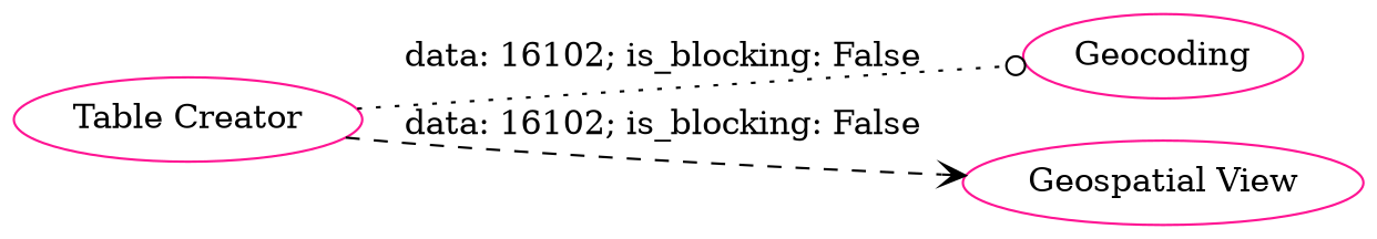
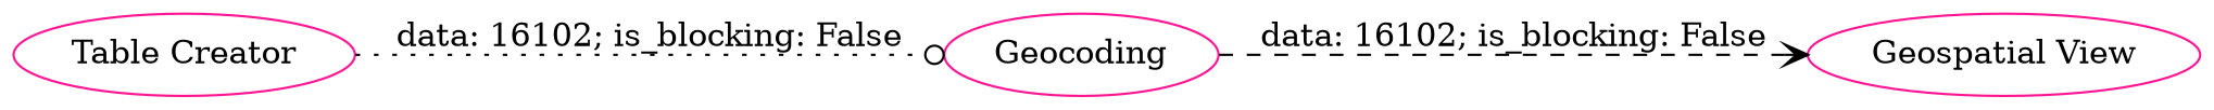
  digraph {
    fontname="DejaVu Serif"
    rankdir=LR
    node [color=deeppink fontname="DejaVu Serif"]
    edge [fontname="DejaVu Serif"]
    n1 [label=Geocoding]
    n2 [label="Geospatial View"]
    n3 [label="Table Creator"]
-   n3 -> n2 [arrowhead=vee label="data: 16102; is_blocking: False" style=dashed]
+   n1 -> n2 [arrowhead=vee label="data: 16102; is_blocking: False" style=dashed]
    n3 -> n1 [arrowhead=odot label="data: 16102; is_blocking: False" style=dotted]
  }
